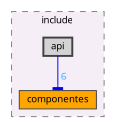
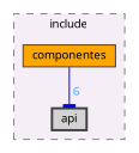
  digraph {
    compound=true
    fontname="Noto Sans"
    node [color=grey25 fontname="Noto Sans" fontsize=10 shape=box]
    n1 [fillcolor=orange height=0.2 label=componentes style=filled width=0.4]
    n2 [fillcolor=lightgrey height=0.2 label=api style="filled,bold" width=0.4]
    subgraph cluster_1 {
      bgcolor="#f6eef6"
      fontsize=10
      label=include
      pencolor=grey50
      style="filled,dashed"
      n1
      n2
    }
-   n2 -> n1 [color=blue fontcolor=steelblue1 fontname="Noto Sans" fontsize=10 headlabel=6 labeldistance=1.5 labelfontname=Helvetica labelfontsize=10 arrowhead=tee]
+   n1 -> n2 [color=blue fontcolor=steelblue1 fontname="Noto Sans" fontsize=10 headlabel=6 labeldistance=1.5 labelfontname=Helvetica labelfontsize=10 arrowhead=tee]
  }
